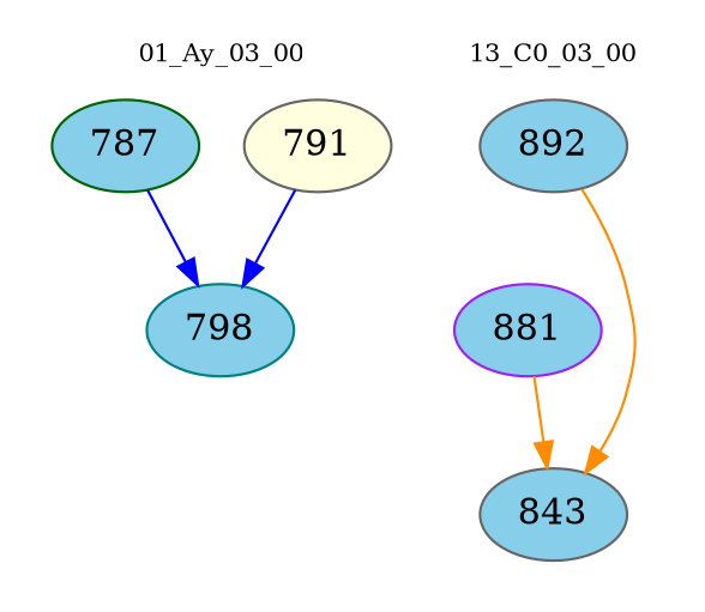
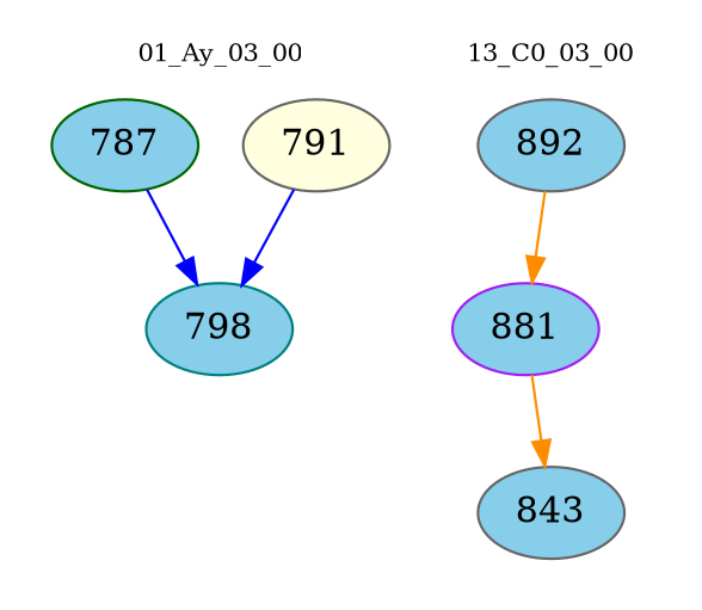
  digraph {
    node [color=gray40 fillcolor=skyblue style=filled]
    edge [color=blue]
    n1 [fillcolor=lightyellow label=791]
    n2 [color=darkgreen label=787]
    n3 [color=teal label=798]
    n4 [label=892]
    n5 [color=purple label=881]
    n6 [label=843]
    subgraph cluster_1 {
      color=white
      fontsize=10
      label="01_Ay_03_00"
      n1
      n2
      n3
    }
    subgraph cluster_2 {
      color=white
      fontsize=10
      label="13_C0_03_00"
      n4
      n5
      n6
    }
    n1 -> n3
    n2 -> n3
-   n4 -> n6 [color=darkorange]
+   n4 -> n5 [color=darkorange]
    n5 -> n6 [color=darkorange]
  }
